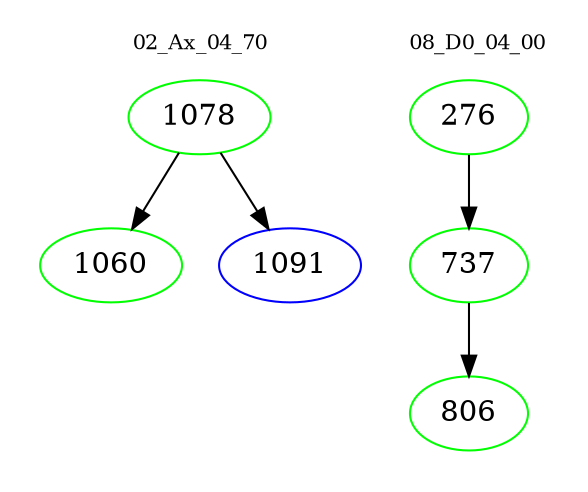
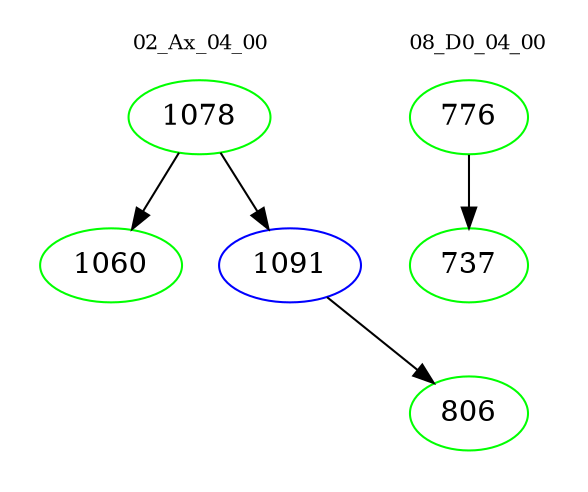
  digraph {
    node [color=green]
    edge [color=black]
    n1 [label=1078]
    n2 [label=1060]
    n3 [color=blue label=1091]
-   n4 [label=276]
+   n4 [label=776]
    n5 [label=737]
    n6 [label=806]
    subgraph cluster_1 {
      color=white
      fontsize=10
-     label="02_Ax_04_70"
+     label="02_Ax_04_00"
      n1
      n2
      n3
    }
    subgraph cluster_2 {
      color=white
      fontsize=10
      label="08_D0_04_00"
      n4
      n5
      n6
    }
    n1 -> n2
    n1 -> n3
    n4 -> n5
-   n5 -> n6
+   n3 -> n6
  }
